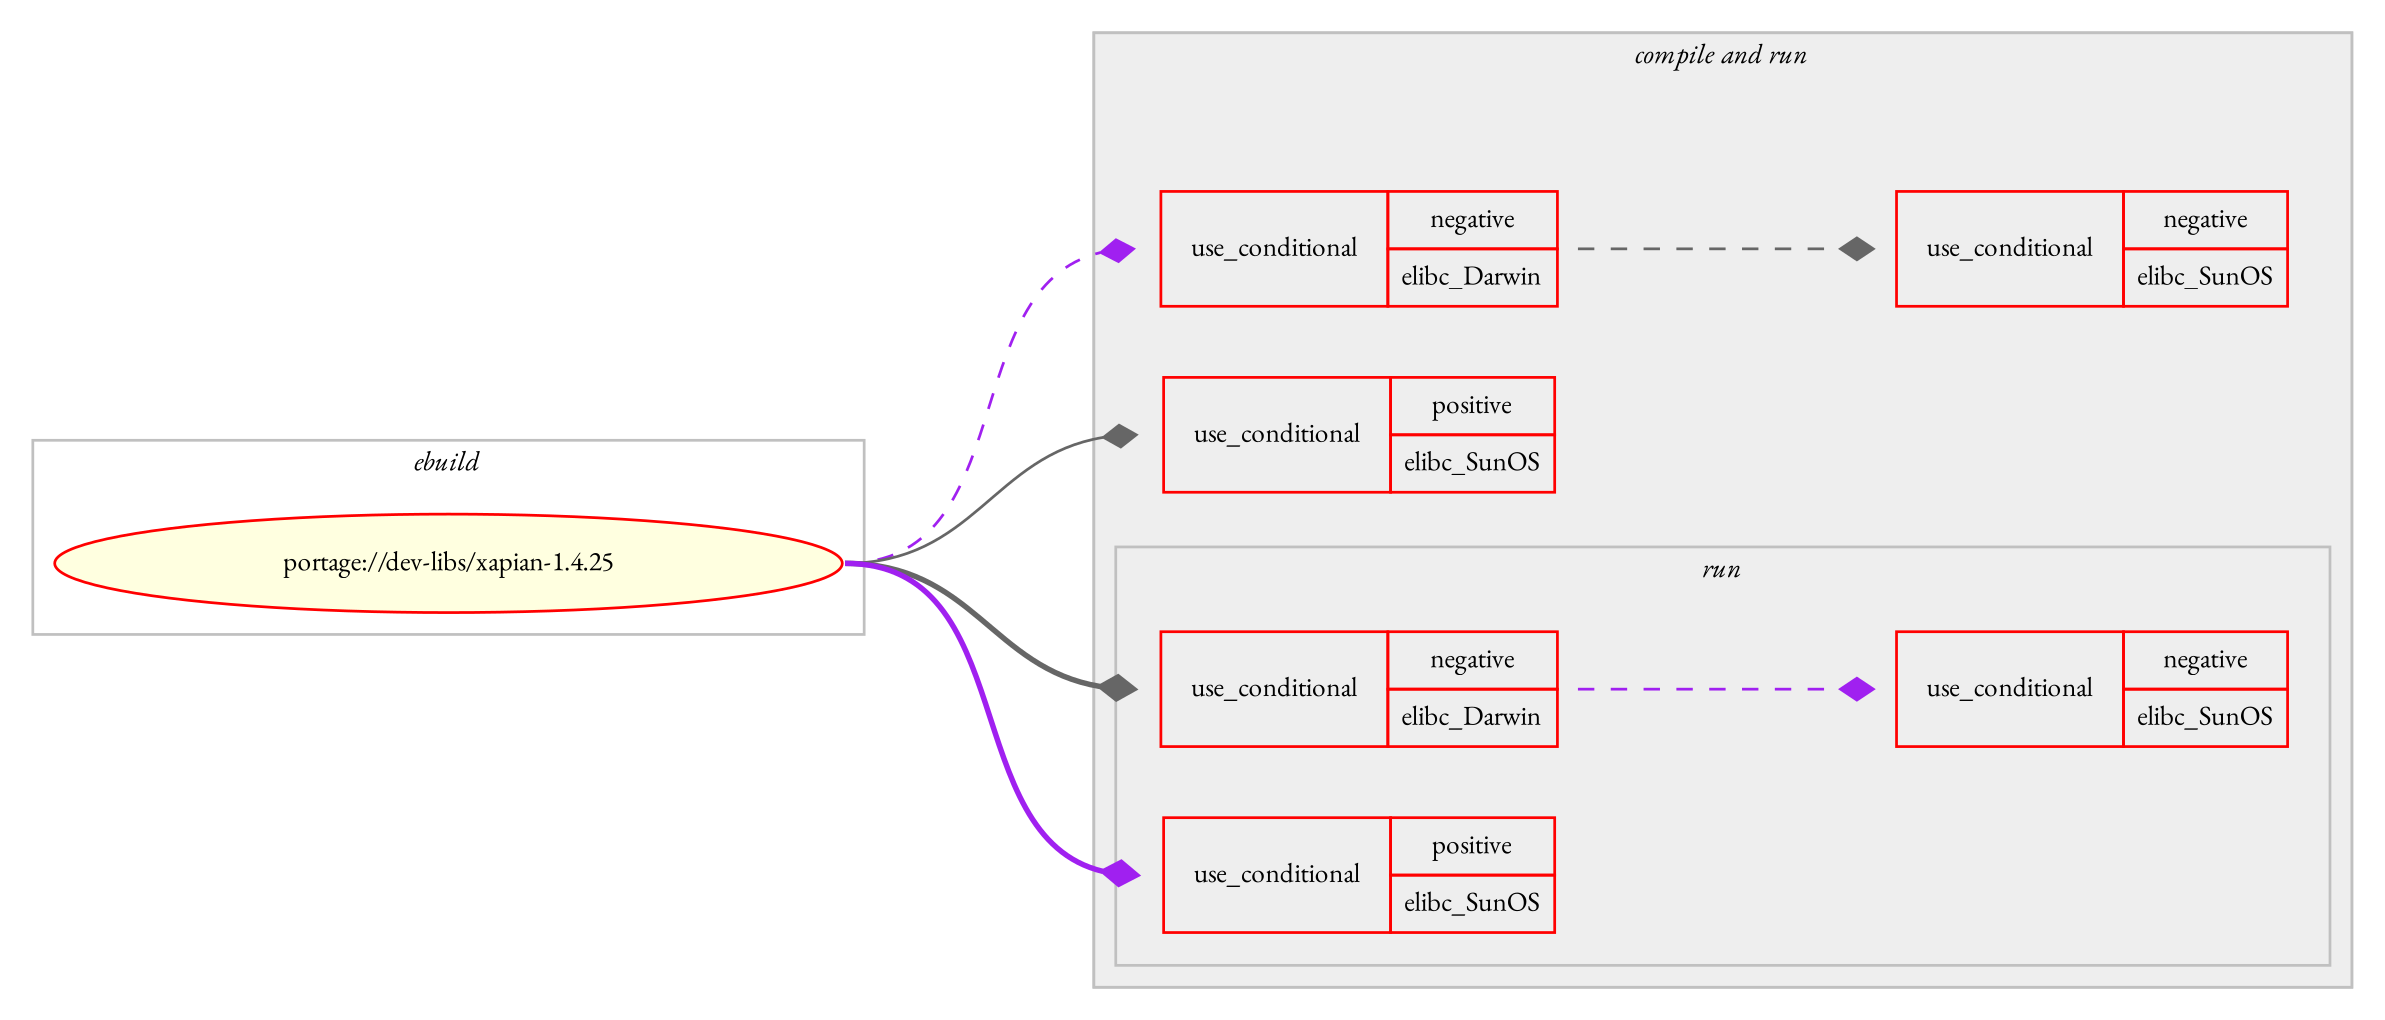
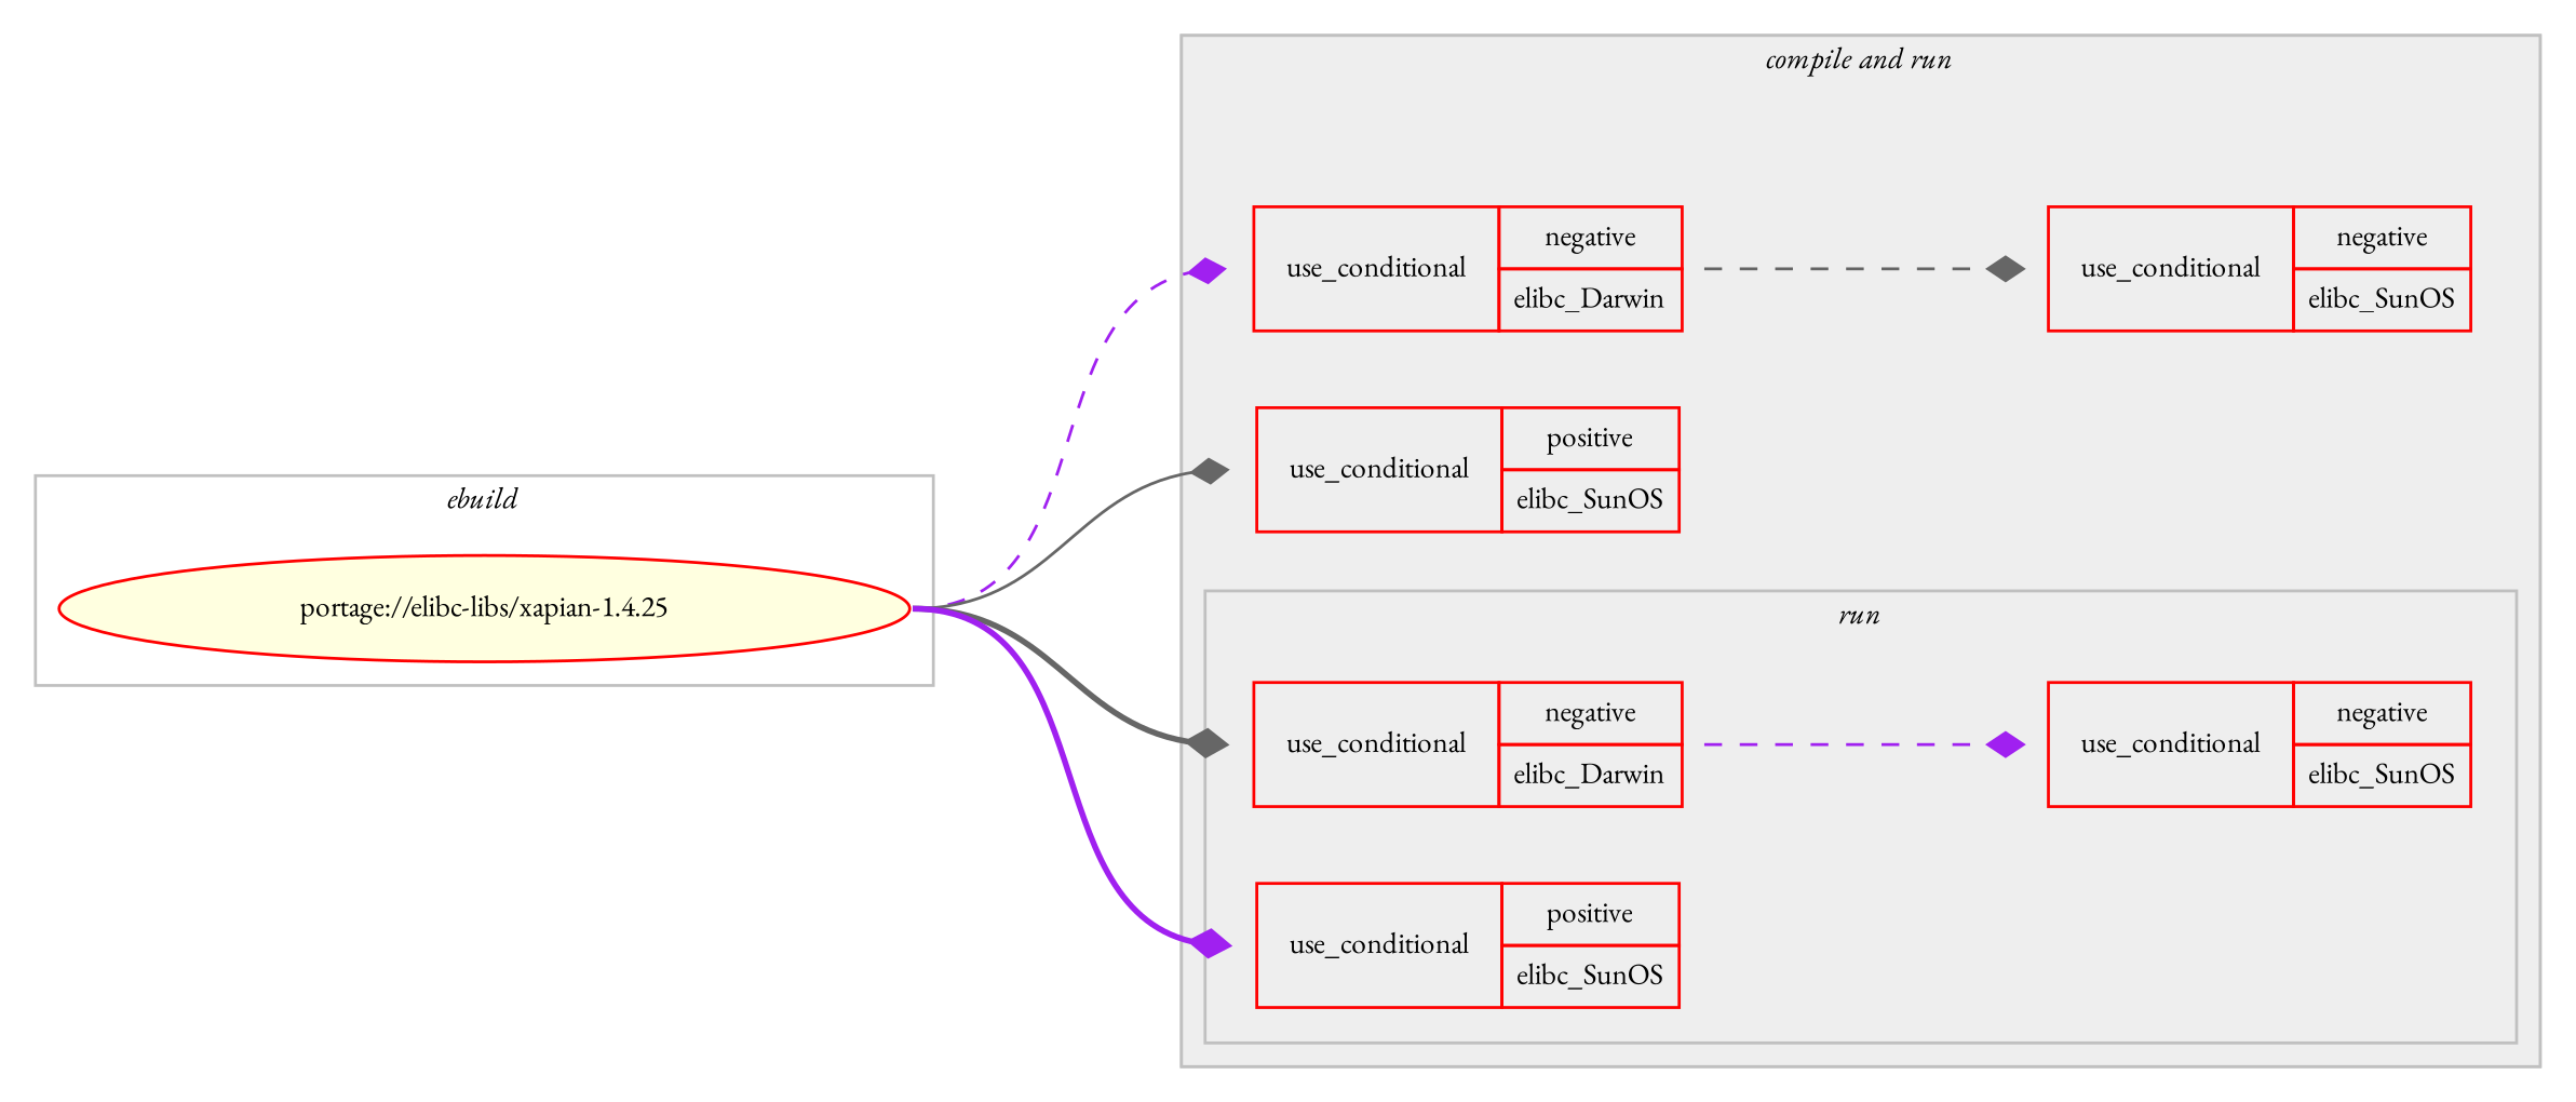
  digraph {
    compound=true
    concentrate=true
    fontname="EB Garamond"
    fontsize=10
    newrank=true
    rankdir=LR
    ranksep=1.5
    node [color=red fontname="EB Garamond" fontsize=10 shape=none]
    edge [arrowhead=diamond headport=w style=dashed tailport=e weight=20 color=purple fontname="EB Garamond"]
-   n1 [label="portage://dev-libs/xapian-1.4.25" width=4 style=filled fillcolor=lightyellow shape=""]
+   n1 [label="portage://elibc-libs/xapian-1.4.25" width=4 style=filled fillcolor=lightyellow shape=""]
    n2 [label=<<TABLE BORDER="0" CELLBORDER="1" CELLSPACING="0" CELLPADDING="4"><TR><TD ROWSPAN="3" CELLPADDING="10">use_conditional</TD></TR><TR><TD>negative</TD></TR><TR><TD>elibc_SunOS</TD></TR></TABLE>>]
    n3 [label=<<TABLE BORDER="0" CELLBORDER="1" CELLSPACING="0" CELLPADDING="4"><TR><TD ROWSPAN="3" CELLPADDING="10">use_conditional</TD></TR><TR><TD>negative</TD></TR><TR><TD>elibc_Darwin</TD></TR></TABLE>>]
    n4 [label=<<TABLE BORDER="0" CELLBORDER="1" CELLSPACING="0" CELLPADDING="4"><TR><TD ROWSPAN="3" CELLPADDING="10">use_conditional</TD></TR><TR><TD>positive</TD></TR><TR><TD>elibc_SunOS</TD></TR></TABLE>>]
    n5 [label=<<TABLE BORDER="0" CELLBORDER="1" CELLSPACING="0" CELLPADDING="4"><TR><TD ROWSPAN="3" CELLPADDING="10">use_conditional</TD></TR><TR><TD>negative</TD></TR><TR><TD>elibc_SunOS</TD></TR></TABLE>>]
    n6 [label=<<TABLE BORDER="0" CELLBORDER="1" CELLSPACING="0" CELLPADDING="4"><TR><TD ROWSPAN="3" CELLPADDING="10">use_conditional</TD></TR><TR><TD>negative</TD></TR><TR><TD>elibc_Darwin</TD></TR></TABLE>>]
    n7 [label=<<TABLE BORDER="0" CELLBORDER="1" CELLSPACING="0" CELLPADDING="4"><TR><TD ROWSPAN="3" CELLPADDING="10">use_conditional</TD></TR><TR><TD>positive</TD></TR><TR><TD>elibc_SunOS</TD></TR></TABLE>>]
    subgraph cluster_1 {
      color=gray
      label=<<i>ebuild</i>>
      rank=same
      n1
    }
    subgraph cluster_2 {
      color=gray
      label=<<i>dependencies</i>>
      subgraph cluster_3 {
        color=gray
        fillcolor="#eeeeee"
        label=<<i>compile</i>>
        style=filled
        subgraph sub_4 {
          color=gray
          fillcolor="#eeeeee"
          label=<<i>compile</i>>
          style=filled
          n3
          subgraph sub_5 {
            color=gray
            fillcolor="#eeeeee"
            label=<<i>compile</i>>
            style=filled
            n2
          }
        }
        subgraph sub_6 {
          color=gray
          fillcolor="#eeeeee"
          label=<<i>compile</i>>
          style=filled
          n4
        }
      }
      subgraph cluster_7 {
        color=gray
        fillcolor="#eeeeee"
        label=<<i>compile and run</i>>
        style=filled
      }
      subgraph cluster_8 {
        color=gray
        fillcolor="#eeeeee"
        label=<<i>run</i>>
        style=filled
        subgraph sub_9 {
          color=gray
          fillcolor="#eeeeee"
          label=<<i>run</i>>
          style=filled
          n6
          subgraph sub_10 {
            color=gray
            fillcolor="#eeeeee"
            label=<<i>run</i>>
            style=filled
            n5
          }
        }
        subgraph sub_11 {
          color=gray
          fillcolor="#eeeeee"
          label=<<i>run</i>>
          style=filled
          n7
        }
      }
    }
    subgraph cluster_12 {
      color=gray
      label=<<i>candidates</i>>
      rank=same
    }
    n1 -> n3
    n1 -> n4 [style=solid color=gray40]
    n1 -> n6 [style=bold color=gray40]
    n1 -> n7 [style=bold]
    n3 -> n2 [color=gray40]
    n6 -> n5
  }
